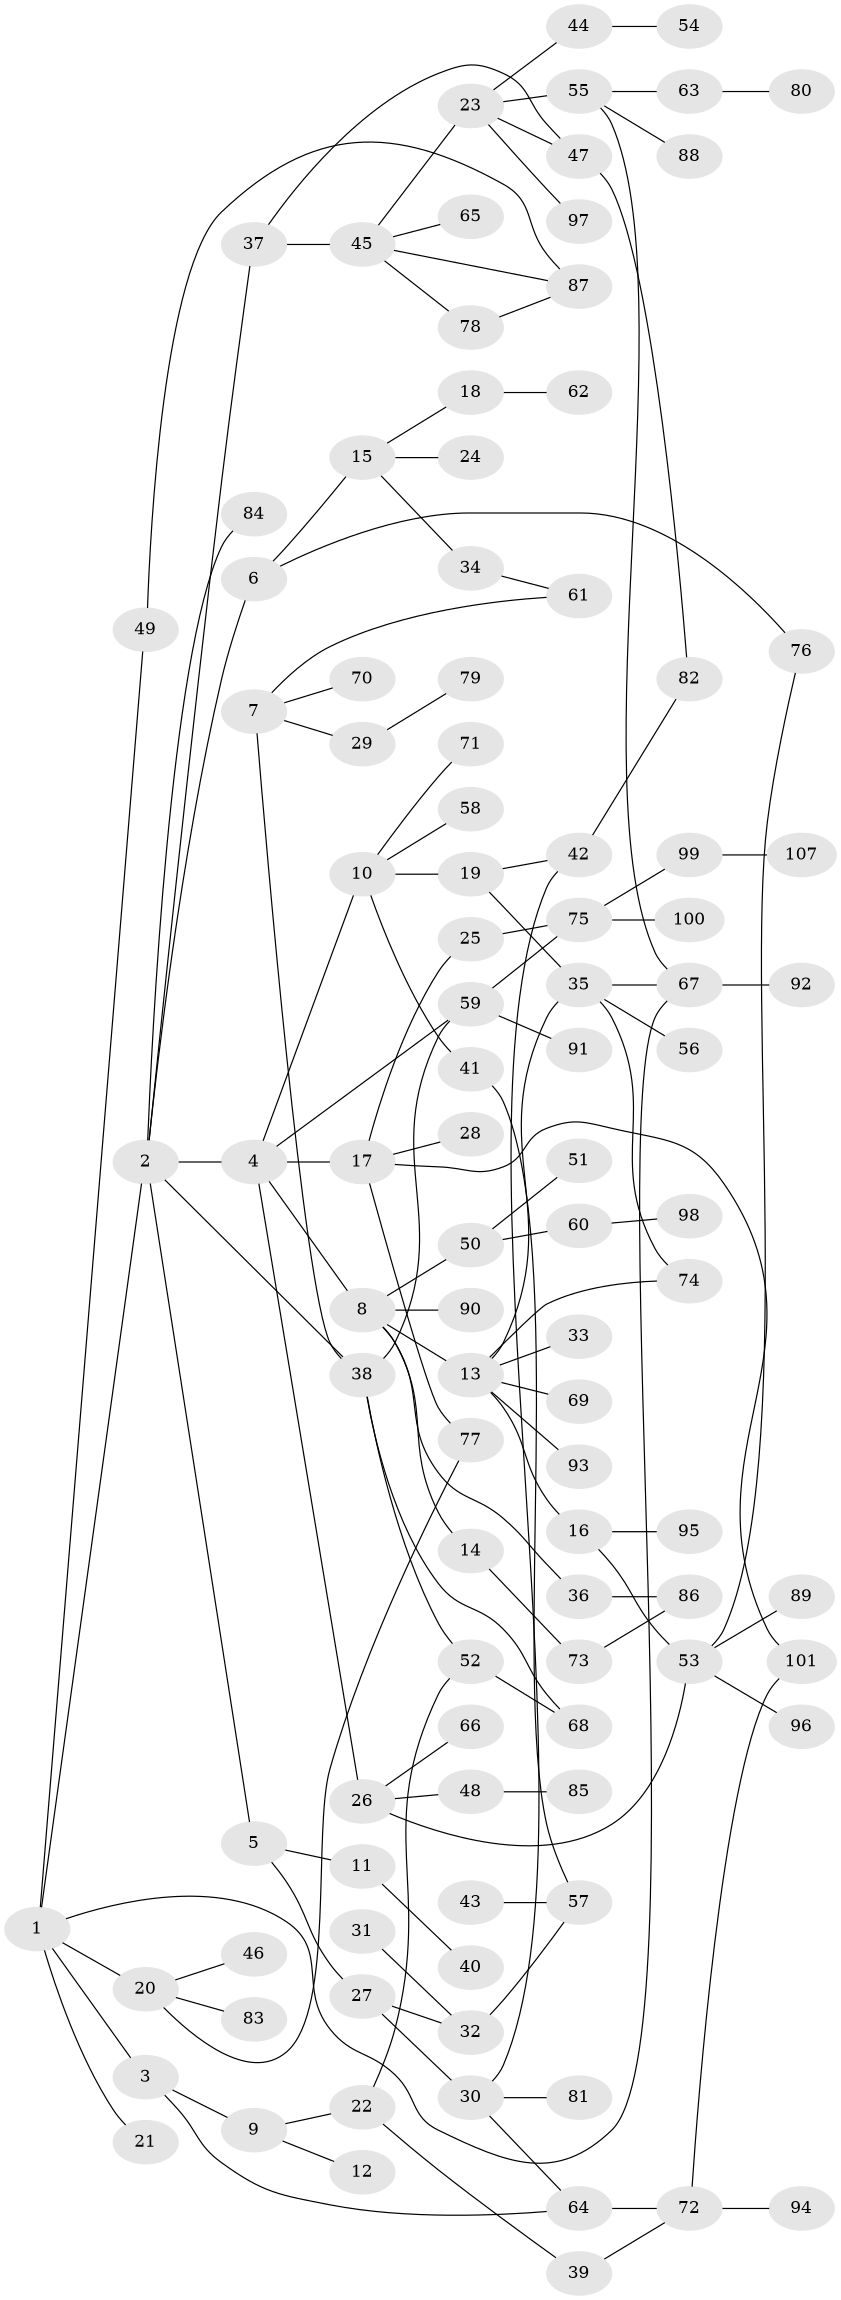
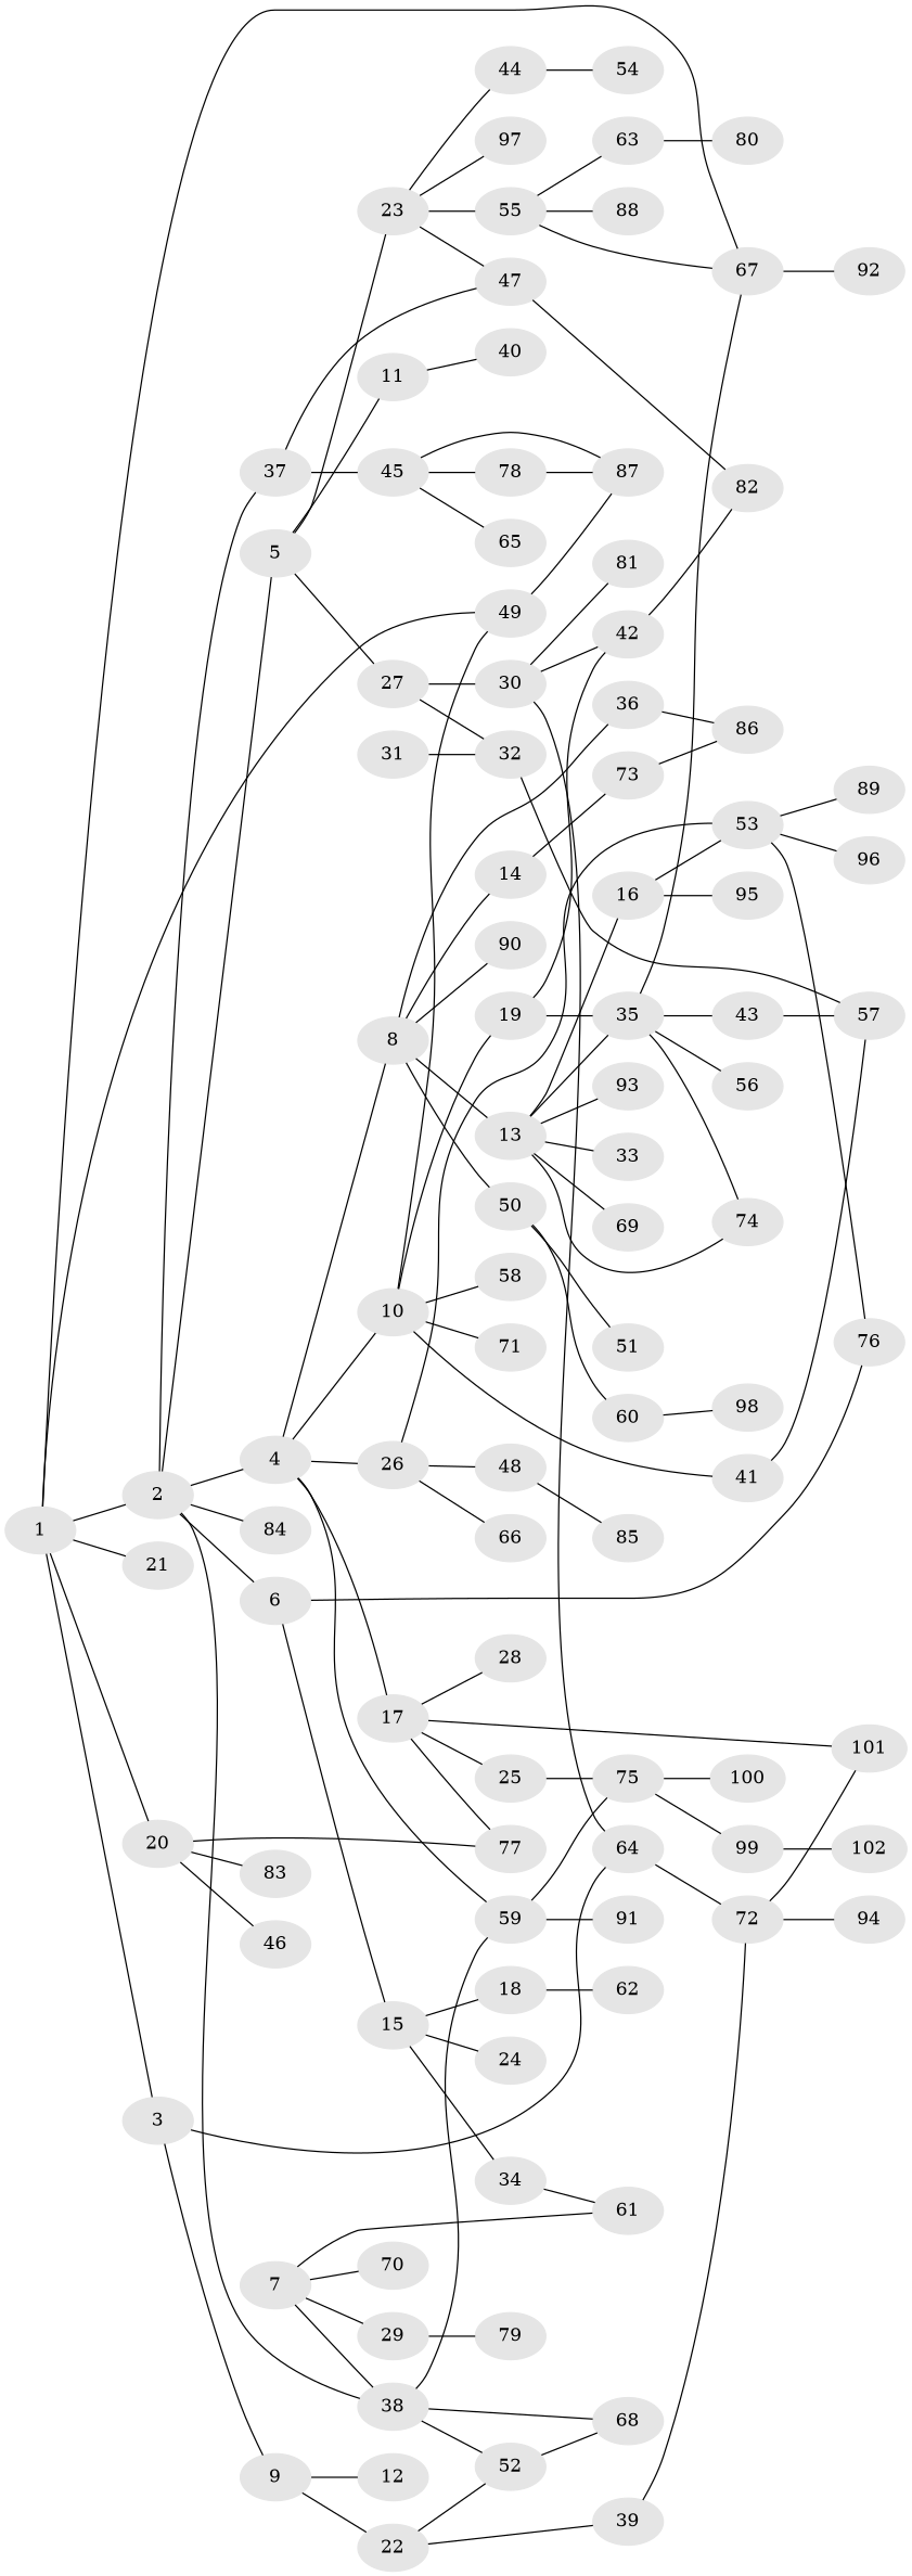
  graph {
    rankdir=LR
    node [color=gray90 style=filled]
    1
    2
    3
    20
    21
    49
    67
    4
    5
    6
    37
    38
    84
    9
    64
    77
    46
    83
    87
    92
    8
    10
    17
    26
    59
    11
    23
    27
    15
    76
    47
    45
    52
    68
    12
    22
    72
    13
    14
    36
    50
    90
    19
    41
    58
    71
    25
    28
    101
    53
    48
    66
    75
    91
    7
    29
    61
    70
    40
    44
    55
    97
    30
    32
    18
    24
    34
    79
    16
    33
    69
    74
    93
    35
    73
    86
    51
    60
    39
    42
    57
    95
    31
    62
    89
    96
    43
    56
    82
    54
    63
    88
    99
    100
    85
    81
    65
    78
    94
    98
    80
-   102 [label=107]
+   102
    1 -- 2
    1 -- 3
    1 -- 20
    1 -- 21
    1 -- 49
    1 -- 67
    2 -- 4
    2 -- 5
    2 -- 6
    2 -- 37
    2 -- 38
    2 -- 84
    3 -- 9
    3 -- 64
    20 -- 77
    20 -- 46
    20 -- 83
    49 -- 87
    67 -- 92
    4 -- 8
    4 -- 10
    4 -- 17
    4 -- 26
    4 -- 59
    5 -- 11
-   45 -- 23
+   5 -- 23
    5 -- 27
    6 -- 15
    6 -- 76
    37 -- 47
    37 -- 45
    38 -- 59
    38 -- 52
    38 -- 68
    9 -- 12
    9 -- 22
    64 -- 72
    8 -- 13
    8 -- 14
    8 -- 36
    8 -- 50
    8 -- 90
+   10 -- 49
    10 -- 19
    10 -- 41
    10 -- 58
    10 -- 71
    17 -- 77
    17 -- 25
    17 -- 28
    17 -- 101
    26 -- 53
    26 -- 48
    26 -- 66
    59 -- 75
    59 -- 91
    11 -- 40
    23 -- 47
    23 -- 44
    23 -- 55
    23 -- 97
    27 -- 30
    27 -- 32
    15 -- 18
    15 -- 24
    15 -- 34
    47 -- 82
    45 -- 87
    45 -- 65
    45 -- 78
    52 -- 68
    22 -- 52
    22 -- 39
    72 -- 101
    72 -- 94
    13 -- 16
    13 -- 33
    13 -- 69
    13 -- 74
    13 -- 93
    13 -- 35
    14 -- 73
    36 -- 86
    50 -- 51
    50 -- 60
    19 -- 35
    19 -- 42
    41 -- 57
    25 -- 75
    53 -- 76
    53 -- 89
    53 -- 96
    48 -- 85
    75 -- 99
    75 -- 100
    7 -- 38
    7 -- 29
    7 -- 61
    7 -- 70
    29 -- 79
    44 -- 54
    55 -- 67
    55 -- 63
    55 -- 88
    30 -- 64
    30 -- 42
    30 -- 81
    32 -- 57
    18 -- 62
    34 -- 61
    16 -- 53
    16 -- 95
    35 -- 67
    35 -- 74
+   35 -- 43
    35 -- 56
    73 -- 86
    60 -- 98
    39 -- 72
    42 -- 82
    31 -- 32
    43 -- 57
    63 -- 80
    99 -- 102
    78 -- 87
  }
